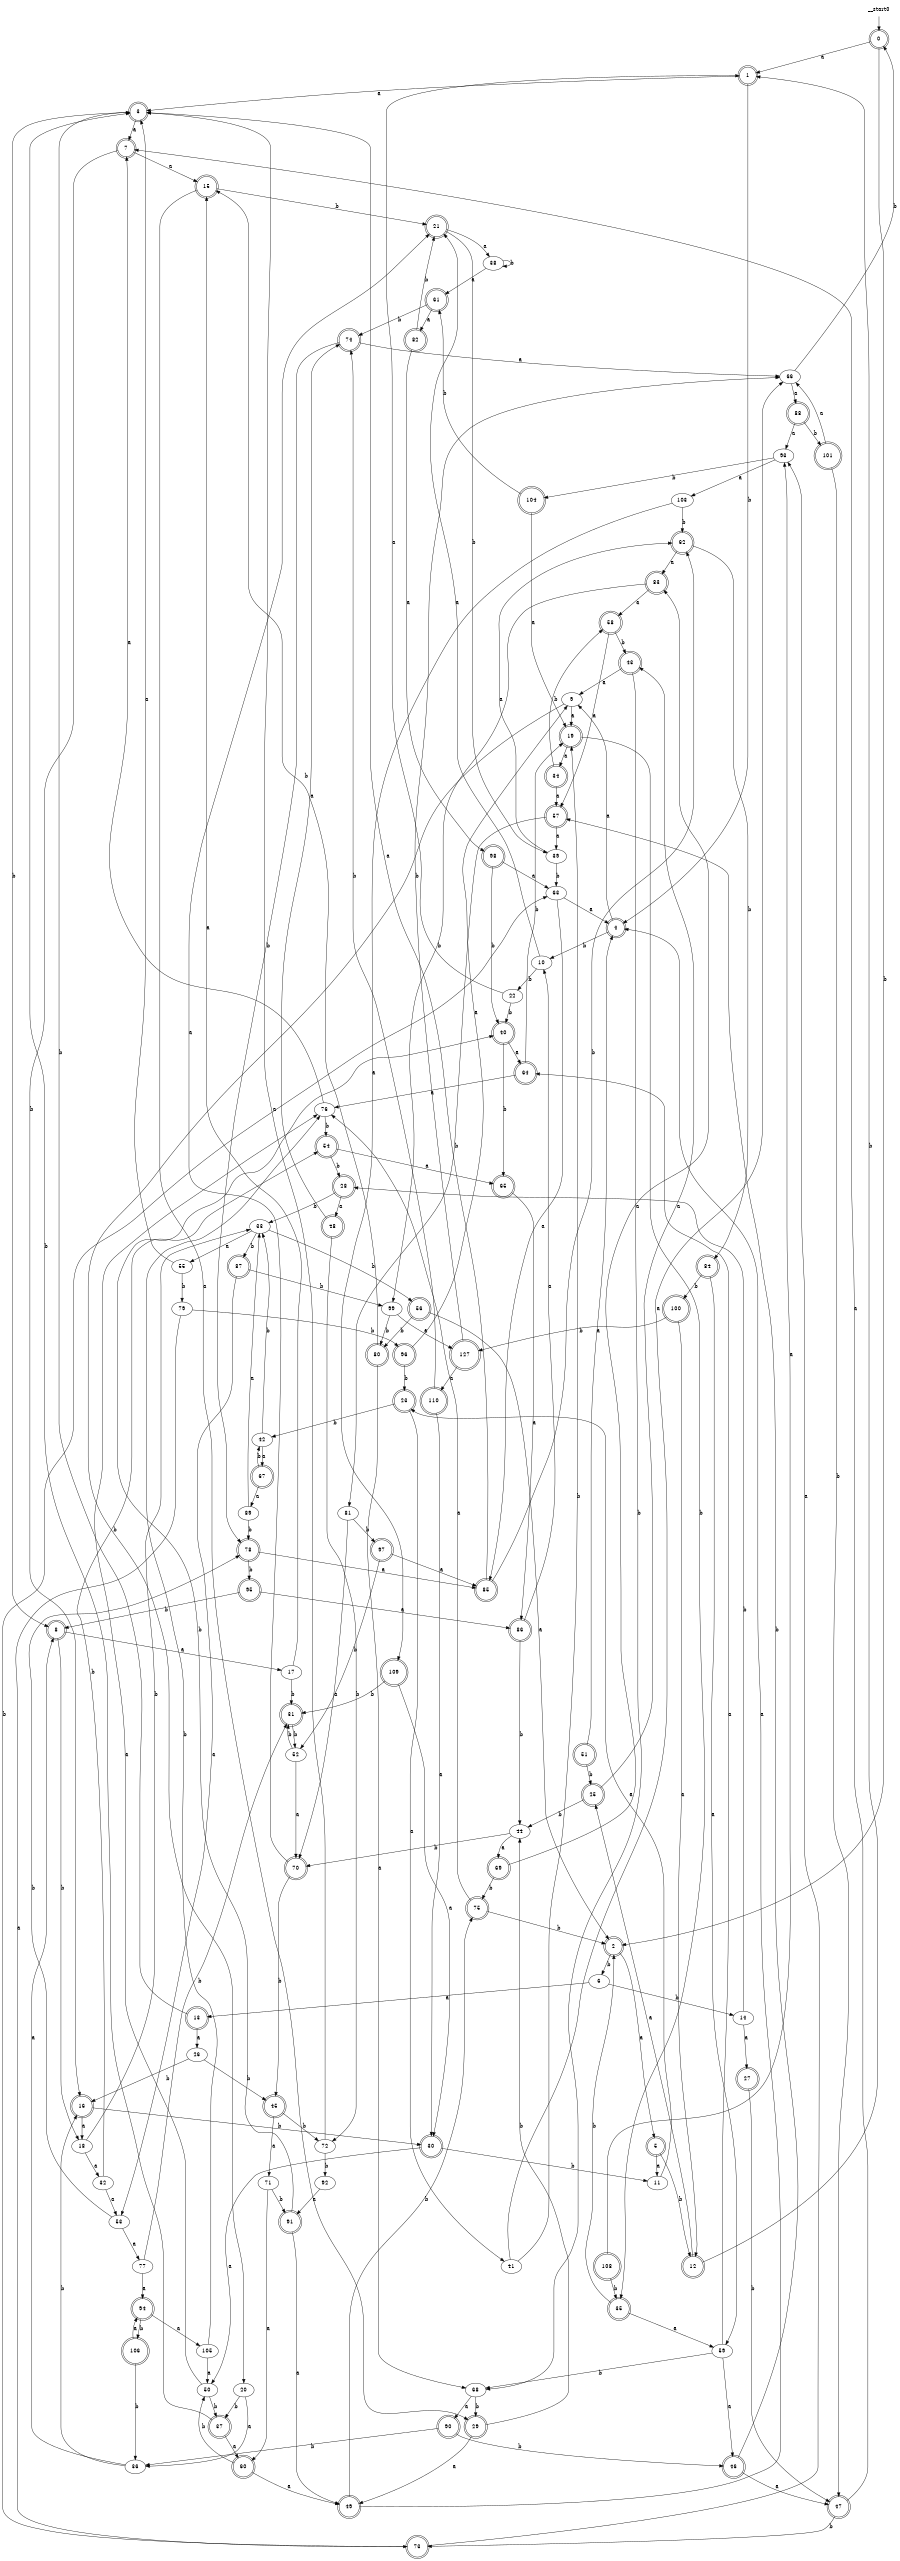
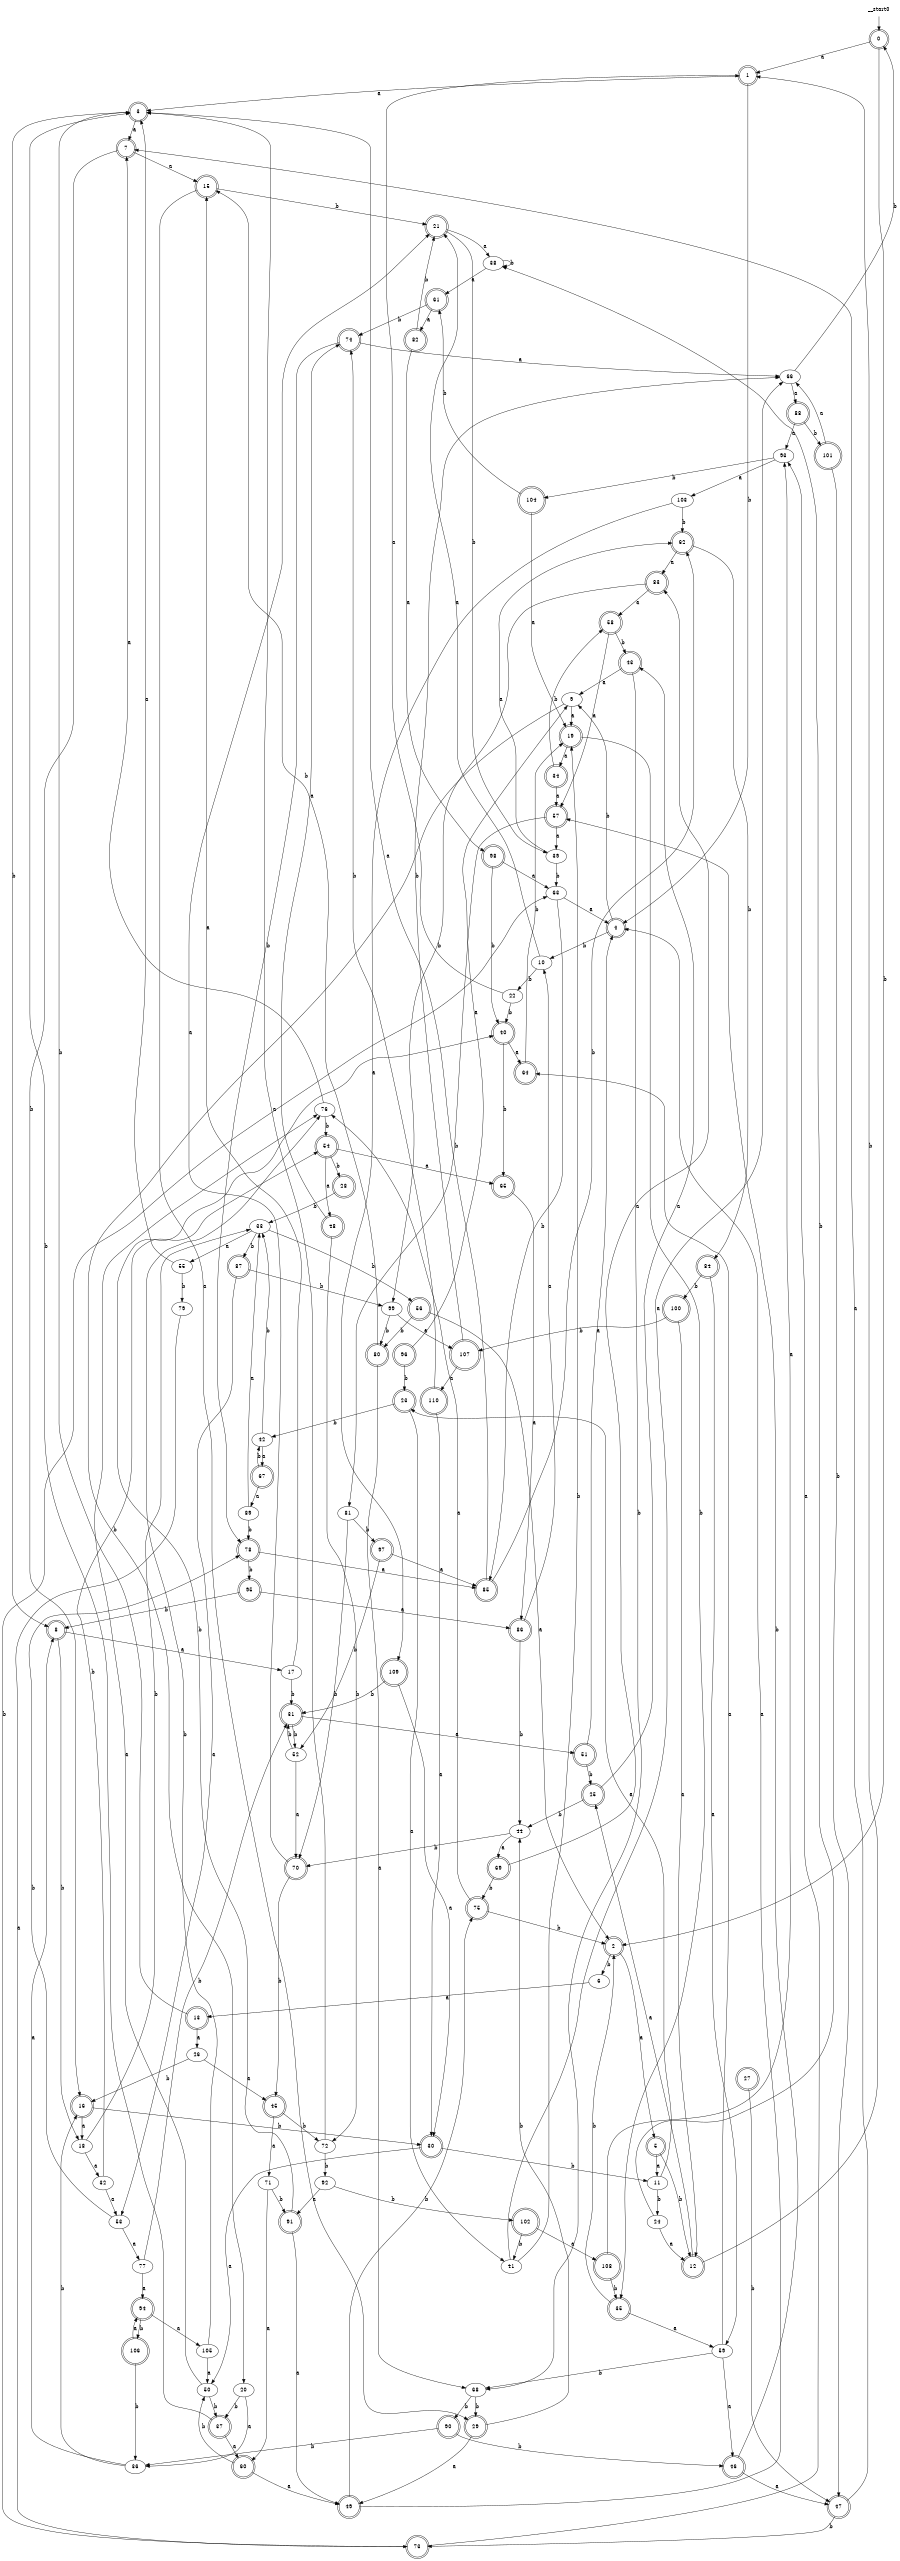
  digraph {
    node [shape=doublecircle]
    __start0 [shape=none]
    0
    1
    2
    3
    4
    5
    6 [shape=""]
    7
    8
    9 [shape=""]
    10 [shape=""]
    11 [shape=""]
    12
    13
-   14 [shape=""]
    15
    16
    17 [shape=""]
    18 [shape=""]
    19
    20 [shape=""]
    21
    22 [shape=""]
    23
+   24 [shape=""]
    25
    26 [shape=""]
    27
    28
    29
    30
    31
    32 [shape=""]
    33 [shape=""]
    34
    35
    36 [shape=""]
    37
    38 [shape=""]
    39 [shape=""]
    40
    41 [shape=""]
    42 [shape=""]
    43
    44 [shape=""]
    45
    47
    48
    49
    50 [shape=""]
    51
    52 [shape=""]
    53 [shape=""]
    54
    55 [shape=""]
    56
    87
    57
    58
    59 [shape=""]
    60
    61
    62
    63 [shape=""]
    64
    65
    66 [shape=""]
    67
    68 [shape=""]
    69
    70
    71 [shape=""]
    72 [shape=""]
    46
    73
    74
    75
    76 [shape=""]
    77 [shape=""]
    78
    79 [shape=""]
    80
    81 [shape=""]
    82
    83
    84
    85
    86
    88
    89 [shape=""]
    90
    91
    92 [shape=""]
    93 [shape=""]
    94
    95
    96
    97
    98
    99 [shape=""]
    100
    101
+   102
    103 [shape=""]
    104
    105 [shape=""]
    106
-   107 [label=127]
+   107
    108
    109
    110
    __start0 -> 0
    0 -> 1 [label=a]
    0 -> 2 [label=b]
    1 -> 3 [label=a]
    1 -> 4 [label=b]
    2 -> 5 [label=a]
    2 -> 6 [label=b]
    3 -> 7 [label=a]
    3 -> 8 [label=b]
-   4 -> 9 [label=a]
+   4 -> 9 [label=b]
    4 -> 10 [label=b]
    5 -> 11 [label=a]
    5 -> 12 [label=b]
    6 -> 13 [label=a]
-   6 -> 14 [label=b]
    7 -> 15 [label=a]
    7 -> 16 [label=b]
    8 -> 17 [label=a]
    8 -> 18 [label=b]
    9 -> 19 [label=a]
    9 -> 20 [label=b]
    10 -> 21 [label=a]
    10 -> 22 [label=b]
    11 -> 23 [label=a]
+   11 -> 24 [label=b]
    12 -> 1 [label=b]
    12 -> 25 [label=a]
    13 -> 3 [label=b]
    13 -> 26 [label=a]
-   14 -> 27 [label=a]
-   14 -> 28 [label=b]
    15 -> 21 [label=b]
    15 -> 29 [label=a]
    16 -> 18 [label=a]
    16 -> 30 [label=b]
    17 -> 15 [label=a]
    17 -> 31 [label=b]
    18 -> 32 [label=a]
    18 -> 33 [label=b]
    19 -> 34 [label=a]
    19 -> 35 [label=b]
    20 -> 36 [label=a]
    20 -> 37 [label=b]
    21 -> 38 [label=a]
    21 -> 39 [label=b]
    22 -> 1 [label=a]
    22 -> 40 [label=b]
    23 -> 41 [label=a]
    23 -> 42 [label=b]
+   24 -> 12 [label=a]
+   24 -> 38 [label=b]
    25 -> 43 [label=a]
    25 -> 44 [label=b]
    26 -> 16 [label=b]
-   26 -> 45 [label=b]
+   26 -> 45 [label=a]
    27 -> 47 [label=b]
    28 -> 33 [label=b]
-   28 -> 48 [label=a]
+   54 -> 48 [label=a]
    29 -> 44 [label=b]
    29 -> 49 [label=a]
    30 -> 11 [label=b]
    30 -> 50 [label=a]
+   31 -> 51 [label=a]
    31 -> 52 [label=b]
    32 -> 53 [label=a]
    32 -> 54 [label=b]
    33 -> 55 [label=a]
    33 -> 56 [label=b]
    33 -> 87 [label=b]
    34 -> 57 [label=a]
    34 -> 58 [label=b]
    35 -> 2 [label=b]
    35 -> 59 [label=a]
    36 -> 8 [label=a]
    36 -> 16 [label=b]
    37 -> 3 [label=b]
    37 -> 60 [label=a]
    38 -> 38 [label=b]
    38 -> 61 [label=a]
    39 -> 62 [label=a]
    39 -> 63 [label=b]
    40 -> 64 [label=a]
    40 -> 65 [label=b]
    41 -> 19 [label=b]
    41 -> 66 [label=a]
    42 -> 33 [label=b]
    42 -> 67 [label=a]
    43 -> 9 [label=a]
    43 -> 68 [label=b]
    44 -> 69 [label=a]
    44 -> 70 [label=b]
    45 -> 71 [label=a]
    45 -> 72 [label=b]
    47 -> 7 [label=a]
    47 -> 73 [label=b]
    48 -> 72 [label=b]
    48 -> 74 [label=a]
    49 -> 4 [label=a]
    49 -> 75 [label=b]
    50 -> 37 [label=b]
    50 -> 76 [label=a]
    51 -> 4 [label=a]
    51 -> 25 [label=b]
    52 -> 31 [label=b]
    52 -> 70 [label=a]
    53 -> 77 [label=a]
    53 -> 78 [label=b]
    54 -> 28 [label=b]
    54 -> 65 [label=a]
    55 -> 3 [label=a]
    55 -> 79 [label=b]
    56 -> 2 [label=a]
    56 -> 80 [label=b]
    87 -> 53 [label=a]
    87 -> 99 [label=b]
    57 -> 39 [label=a]
    57 -> 81 [label=b]
    58 -> 43 [label=b]
    58 -> 57 [label=a]
    59 -> 64 [label=a]
    59 -> 68 [label=b]
    59 -> 46 [label=a]
    60 -> 49 [label=a]
    60 -> 50 [label=b]
    61 -> 74 [label=b]
    61 -> 82 [label=a]
    62 -> 83 [label=a]
    62 -> 84 [label=b]
    63 -> 4 [label=a]
-   63 -> 85 [label=a]
+   63 -> 85 [label=b]
    64 -> 19 [label=b]
-   64 -> 76 [label=a]
    65 -> 86 [label=a]
    66 -> 0 [label=b]
    66 -> 88 [label=a]
    67 -> 42 [label=b]
    67 -> 89 [label=a]
    68 -> 29 [label=b]
-   68 -> 90 [label=a]
+   68 -> 90 [label=b]
    69 -> 75 [label=b]
    69 -> 83 [label=a]
    70 -> 21 [label=a]
    70 -> 45 [label=b]
    71 -> 60 [label=a]
    71 -> 91 [label=b]
    72 -> 3 [label=a]
    72 -> 92 [label=b]
    46 -> 47 [label=a]
    46 -> 57 [label=b]
    73 -> 63 [label=b]
    73 -> 93 [label=a]
    74 -> 66 [label=a]
    74 -> 78 [label=b]
    75 -> 2 [label=b]
    75 -> 76 [label=a]
    76 -> 7 [label=a]
    76 -> 54 [label=b]
    77 -> 31 [label=b]
    77 -> 94 [label=a]
    78 -> 85 [label=a]
    78 -> 95 [label=b]
    79 -> 73 [label=a]
-   79 -> 96 [label=b]
    80 -> 15 [label=b]
    80 -> 68 [label=a]
-   81 -> 70 [label=a]
+   81 -> 70 [label=b]
    81 -> 97 [label=b]
    82 -> 21 [label=b]
    82 -> 98 [label=a]
    83 -> 58 [label=a]
    83 -> 99 [label=b]
    84 -> 59 [label=a]
    84 -> 100 [label=b]
    85 -> 3 [label=a]
    85 -> 62 [label=b]
    86 -> 10 [label=a]
    86 -> 44 [label=b]
    88 -> 93 [label=a]
    88 -> 101 [label=b]
    89 -> 33 [label=a]
    89 -> 78 [label=b]
    90 -> 36 [label=b]
    90 -> 46 [label=b]
    91 -> 40 [label=b]
    91 -> 49 [label=a]
    92 -> 91 [label=a]
+   92 -> 102 [label=b]
    93 -> 103 [label=a]
    93 -> 104 [label=b]
    94 -> 105 [label=a]
    94 -> 106 [label=b]
    95 -> 8 [label=b]
    95 -> 86 [label=a]
    96 -> 9 [label=a]
    96 -> 23 [label=b]
    97 -> 52 [label=b]
    97 -> 85 [label=a]
    98 -> 40 [label=b]
    98 -> 63 [label=a]
    99 -> 80 [label=b]
    99 -> 107 [label=a]
    100 -> 12 [label=a]
    100 -> 107 [label=b]
    101 -> 47 [label=b]
    101 -> 66 [label=a]
+   102 -> 41 [label=b]
+   102 -> 108 [label=a]
    103 -> 62 [label=b]
    103 -> 109 [label=a]
    104 -> 19 [label=a]
    104 -> 61 [label=b]
    105 -> 50 [label=a]
    105 -> 76 [label=b]
    106 -> 36 [label=b]
    106 -> 94 [label=a]
    107 -> 66 [label=b]
    107 -> 110 [label=a]
    108 -> 35 [label=b]
    108 -> 93 [label=a]
    109 -> 30 [label=a]
    109 -> 31 [label=b]
    110 -> 30 [label=a]
    110 -> 74 [label=b]
  }
